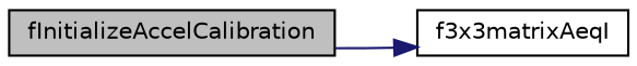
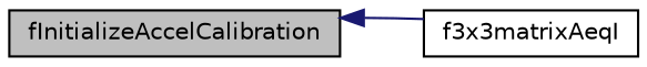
  digraph {
    rankdir=LR
    node [color=black fontname=Helvetica fontsize=10 shape=record style=filled]
    n1 [fillcolor=grey75 fontcolor=black height=0.2 label=fInitializeAccelCalibration width=0.4]
    n2 [fillcolor=white height=0.2 label=f3x3matrixAeqI width=0.4]
-   n1 -> n2 [color=midnightblue fontname=Helvetica fontsize=10 labelfontname=Helvetica labelfontsize=10 style=solid]
+   n2 -> n1 [color=midnightblue fontname=Helvetica fontsize=10 labelfontname=Helvetica labelfontsize=10 style=solid]
  }
